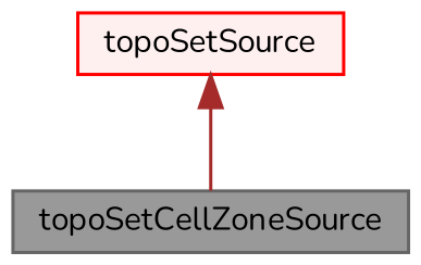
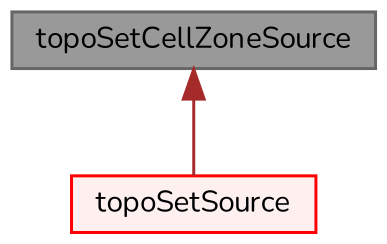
  digraph {
    fontname=Nunito
    node [fontname=Nunito fontsize=10 shape=box style=filled]
    n1 [color=gray40 fillcolor=grey60 fontcolor=black height=0.2 label=topoSetCellZoneSource width=0.4]
    n2 [color=red fillcolor="#FFF0F0" height=0.2 label=topoSetSource width=0.4]
-   n2 -> n1 [color=brown dir=back fontname=Nunito fontsize=10 labelfontname=Helvetica labelfontsize=10 style=solid]
+   n1 -> n2 [color=brown dir=back fontname=Nunito fontsize=10 labelfontname=Helvetica labelfontsize=10 style=solid]
  }
